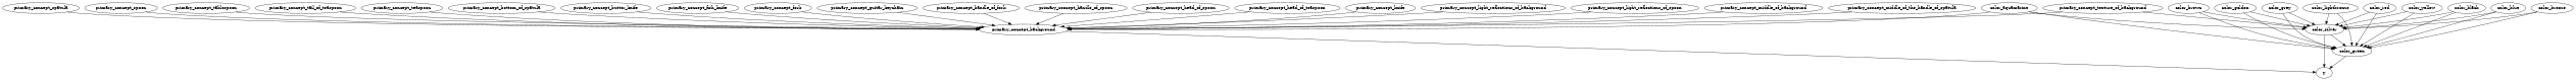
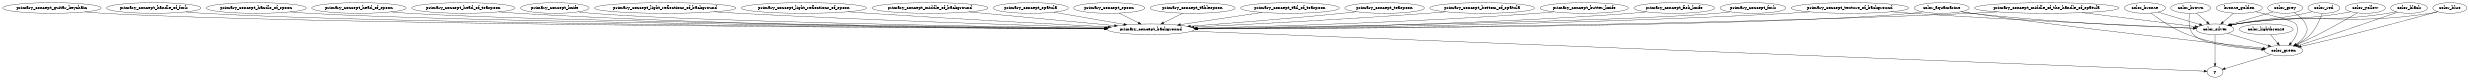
  strict digraph {
    primary_concept_background
    y
    color_green
    color_silver
    primary_concept_bottom_of_spatula
    primary_concept_butter_knife
    primary_concept_fish_knife
    primary_concept_fork
    primary_concept_guitar_keychain
    primary_concept_handle_of_fork
    primary_concept_handle_of_spoon
    primary_concept_head_of_spoon
    primary_concept_head_of_teaspoon
    primary_concept_knife
    primary_concept_light_reflections_of_background
    primary_concept_light_reflections_of_spoon
    primary_concept_middle_of_background
    primary_concept_middle_of_the_handle_of_spatula
    primary_concept_spatula
    primary_concept_spoon
    primary_concept_tablespoon
    primary_concept_tail_of_teaspoon
    primary_concept_teaspoon
    primary_concept_texture_of_background
    color_aquamarine
    color_black
    color_blue
    color_bronze
    color_brown
-   color_golden
+   color_golden [label=bronze_golden]
    color_grey
    color_lightbronze
    color_red
    color_yellow
    primary_concept_background -> y
    color_green -> y
    color_silver -> y
    color_silver -> color_green
    primary_concept_bottom_of_spatula -> primary_concept_background
    primary_concept_butter_knife -> primary_concept_background
    primary_concept_fish_knife -> primary_concept_background
    primary_concept_fork -> primary_concept_background
    primary_concept_guitar_keychain -> primary_concept_background
    primary_concept_handle_of_fork -> primary_concept_background
    primary_concept_handle_of_spoon -> primary_concept_background
    primary_concept_head_of_spoon -> primary_concept_background
    primary_concept_head_of_teaspoon -> primary_concept_background
    primary_concept_knife -> primary_concept_background
    primary_concept_light_reflections_of_background -> primary_concept_background
    primary_concept_light_reflections_of_spoon -> primary_concept_background
    primary_concept_middle_of_background -> primary_concept_background
    primary_concept_middle_of_the_handle_of_spatula -> primary_concept_background
    primary_concept_spatula -> primary_concept_background
    primary_concept_spoon -> primary_concept_background
    primary_concept_tablespoon -> primary_concept_background
    primary_concept_tail_of_teaspoon -> primary_concept_background
    primary_concept_teaspoon -> primary_concept_background
    primary_concept_texture_of_background -> primary_concept_background
    primary_concept_texture_of_background -> color_silver
    color_aquamarine -> primary_concept_background
    color_aquamarine -> color_green
    color_aquamarine -> color_silver
    color_black -> color_green
    color_black -> color_silver
    color_blue -> color_green
    color_blue -> color_silver
    color_bronze -> color_green
    color_bronze -> color_silver
    color_brown -> color_green
    color_brown -> color_silver
    color_golden -> color_green
    color_golden -> color_silver
    color_grey -> color_green
    color_grey -> color_silver
    color_lightbronze -> color_green
-   color_lightbronze -> color_silver
+   primary_concept_middle_of_the_handle_of_spatula -> color_silver
    color_red -> color_green
    color_red -> color_silver
    color_yellow -> color_green
    color_yellow -> color_silver
  }
